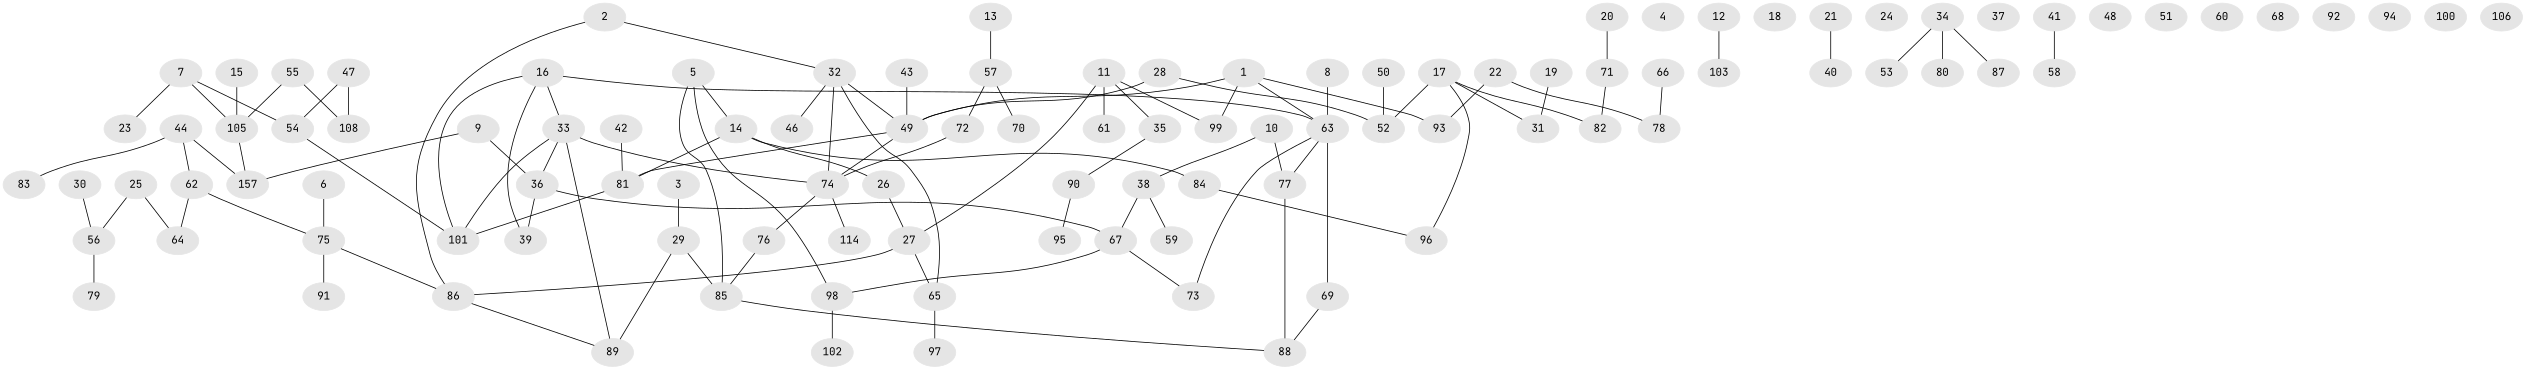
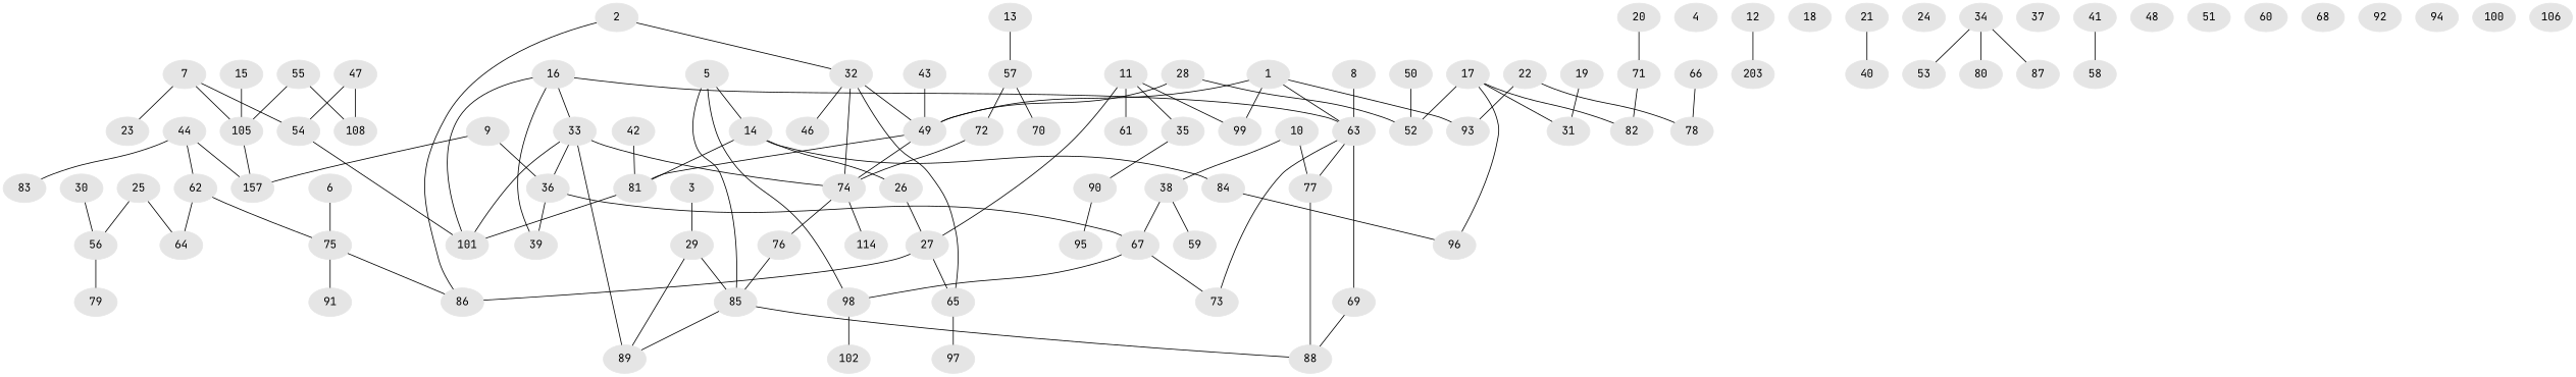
  graph {
    fontname="JetBrains Mono"
    node [color=gray90 fontname="JetBrains Mono" style=filled]
    edge [fontname="JetBrains Mono"]
    1
    49
    63
    93
    99
    81
    74
    77
    69
    73
    2
    32
    86
    65
    46
    89
    3
    29
    85
    4
    5
    14
    98
    26
    84
    88
    102
    6
    75
    91
    7
    23
    54
    105
    101
    n36 [label=157]
    8
    9
    36
    39
    67
    10
    38
    59
    11
    27
    35
    61
    90
    12
-   103
+   103 [label=203]
    13
    57
    70
    72
    96
    15
    16
    33
    17
    31
    52
    82
    18
    19
    20
    71
    21
    40
    22
    78
    24
    25
    56
    64
    79
    97
    28
    30
    76
    n81 [label=114]
    34
    53
    80
    87
    95
    37
    41
    58
    42
    43
    44
    62
    83
    47
    108
    48
    50
    51
    55
    60
    66
    68
    92
    94
    100
    106
    1 -- 49
    1 -- 63
    1 -- 93
    1 -- 99
    49 -- 81
    49 -- 74
    63 -- 77
    63 -- 69
    63 -- 73
    81 -- 101
    74 -- 76
    74 -- n81
    77 -- 88
    69 -- 88
    2 -- 32
    2 -- 86
    32 -- 49
    32 -- 74
    32 -- 65
    32 -- 46
-   86 -- 89
+   85 -- 89
    65 -- 97
    3 -- 29
    29 -- 89
    29 -- 85
    85 -- 88
    5 -- 85
    5 -- 14
    5 -- 98
    14 -- 81
    14 -- 26
    14 -- 84
    98 -- 102
    26 -- 27
    84 -- 96
    6 -- 75
    75 -- 86
    75 -- 91
    7 -- 23
    7 -- 54
    7 -- 105
    54 -- 101
    105 -- n36
    8 -- 63
    9 -- n36
    9 -- 36
    36 -- 39
    36 -- 67
    67 -- 73
    67 -- 98
    10 -- 77
    10 -- 38
    38 -- 67
    38 -- 59
    11 -- 99
    11 -- 27
    11 -- 35
    11 -- 61
    27 -- 86
    27 -- 65
    35 -- 90
    90 -- 95
    12 -- 103
    13 -- 57
    57 -- 70
    57 -- 72
    72 -- 74
    15 -- 105
    16 -- 63
    16 -- 101
    16 -- 39
    16 -- 33
    33 -- 74
    33 -- 89
    33 -- 101
    33 -- 36
    17 -- 96
    17 -- 31
    17 -- 52
    17 -- 82
    19 -- 31
    20 -- 71
    71 -- 82
    21 -- 40
    22 -- 93
    22 -- 78
    25 -- 56
    25 -- 64
    56 -- 79
    28 -- 49
    28 -- 52
    30 -- 56
    76 -- 85
    34 -- 53
    34 -- 80
    34 -- 87
    41 -- 58
    42 -- 81
    43 -- 49
    44 -- n36
    44 -- 62
    44 -- 83
    62 -- 75
    62 -- 64
    47 -- 54
    47 -- 108
    50 -- 52
    55 -- 105
    55 -- 108
    66 -- 78
  }
